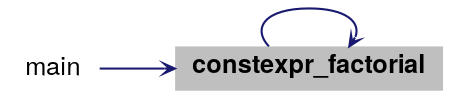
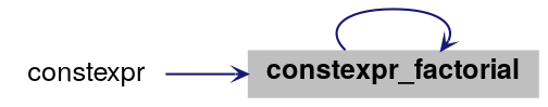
  digraph {
    rankdir=RL
    node [color=black fontname="Helvetica,Arial,sans-serif" fontsize=12 shape=plaintext]
    edge [arrowhead=open arrowsize=0.5 arrowtail=open color=midnightblue dir=back fontname="Helvetica,Arial,sans-serif" fontsize=15 labelfontsize=15 style=solid]
    n1 [fillcolor=grey75 fontcolor=black height=0.2 label=<<b>constexpr_factorial</b>> style=filled width=0.4]
-   n2 [height=0.2 label=main width=0.4]
+   n2 [height=0.2 label=constexpr width=0.4]
    n1 -> n1
    n1 -> n2
  }
